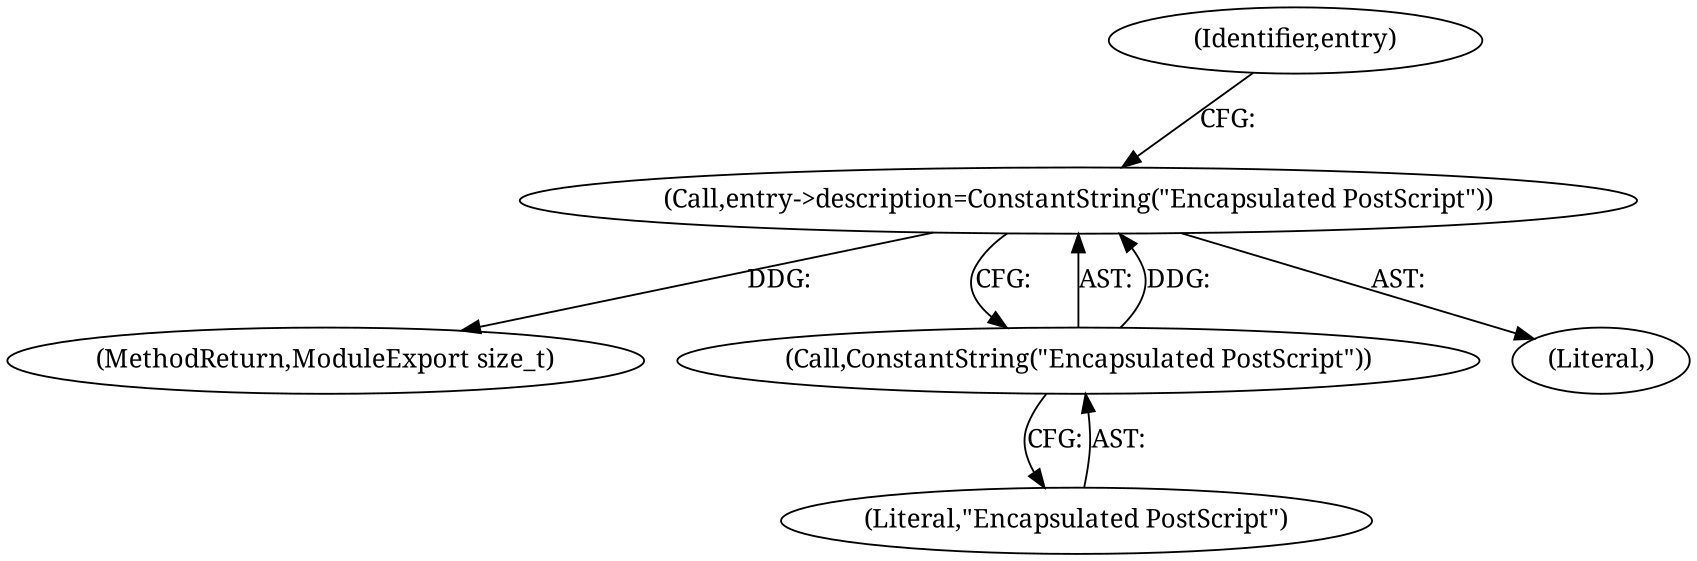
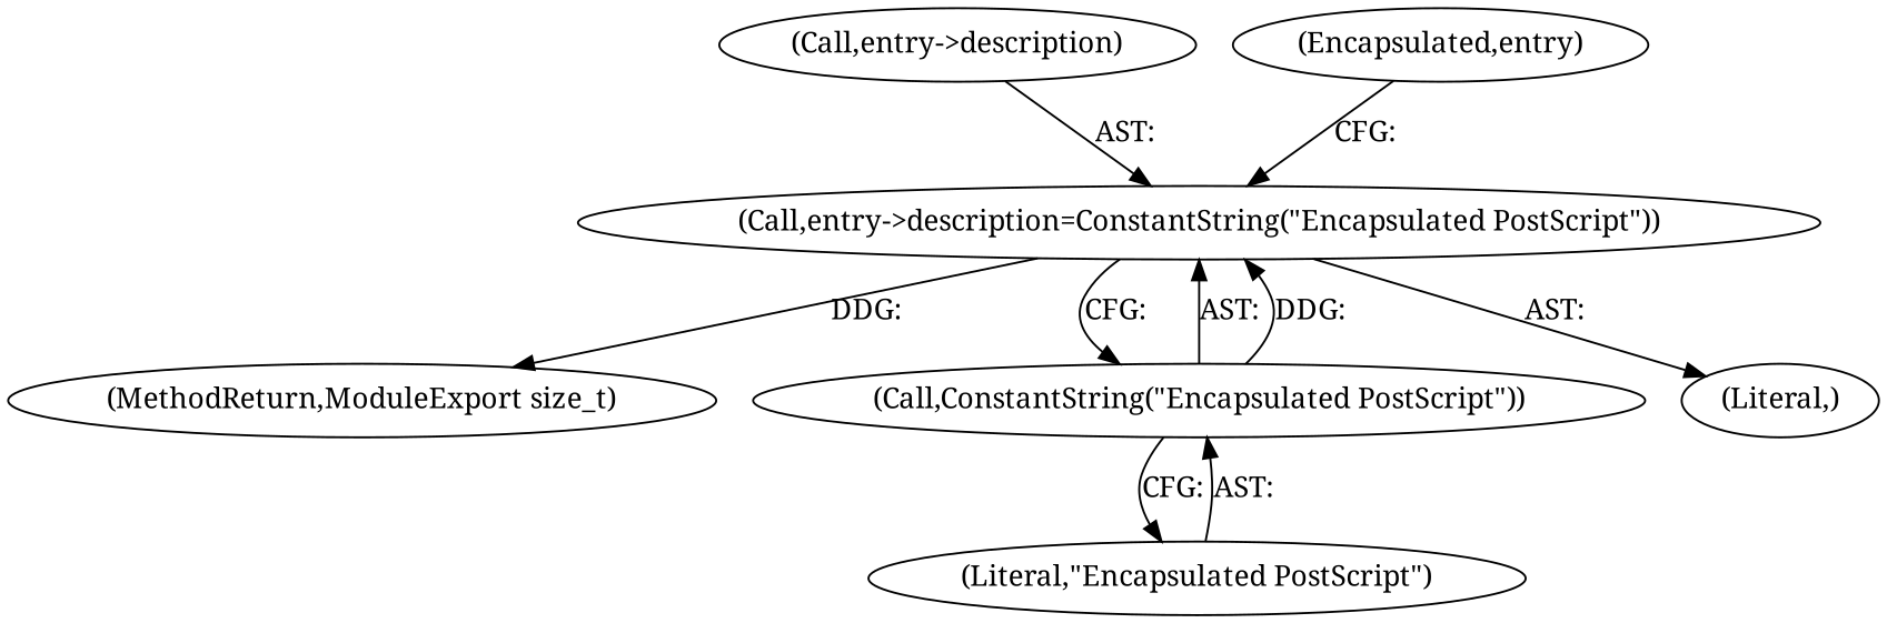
  digraph {
    fontname="Noto Serif"
    node [fontname="Noto Serif"]
    edge [fontname="Noto Serif"]
    n1 [label="(Call,entry->description=ConstantString(\"Encapsulated PostScript\"))"]
    n2 [label="(Call,ConstantString(\"Encapsulated PostScript\"))"]
    n3 [label="(MethodReturn,ModuleExport size_t)"]
    n4 [label="(Literal,)"]
    n5 [label="(Literal,\"Encapsulated PostScript\")"]
-   n7 [label="(Identifier,entry)"]
+   n6 [label="(Call,entry->description)"]
+   n7 [label="(Encapsulated,entry)"]
    n1 -> n2 [label="CFG: "]
    n1 -> n3 [label="DDG: "]
    n1 -> n4 [label="AST: "]
    n2 -> n1 [label="AST: "]
    n2 -> n1 [label="DDG: "]
    n2 -> n5 [label="CFG: "]
    n5 -> n2 [label="AST: "]
+   n6 -> n1 [label="AST: "]
    n7 -> n1 [label="CFG: "]
  }
